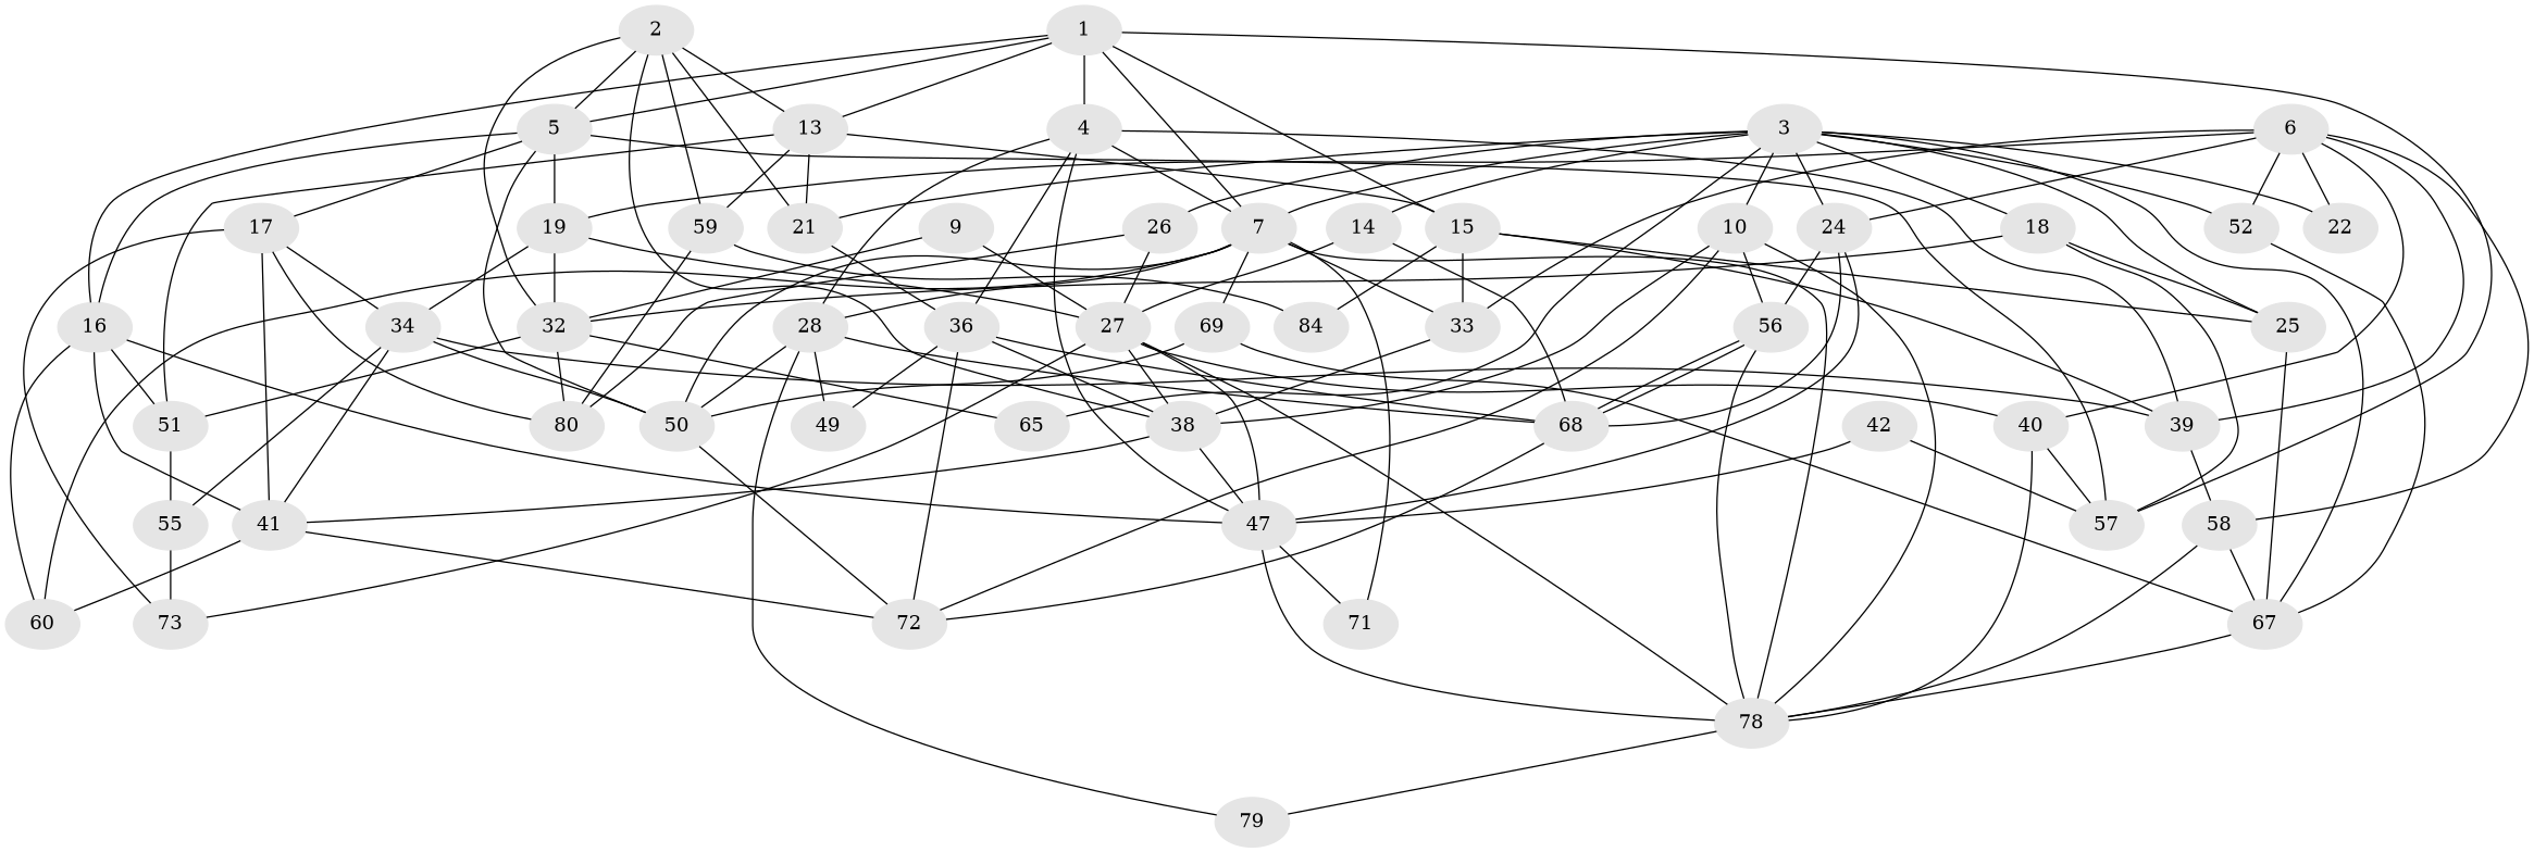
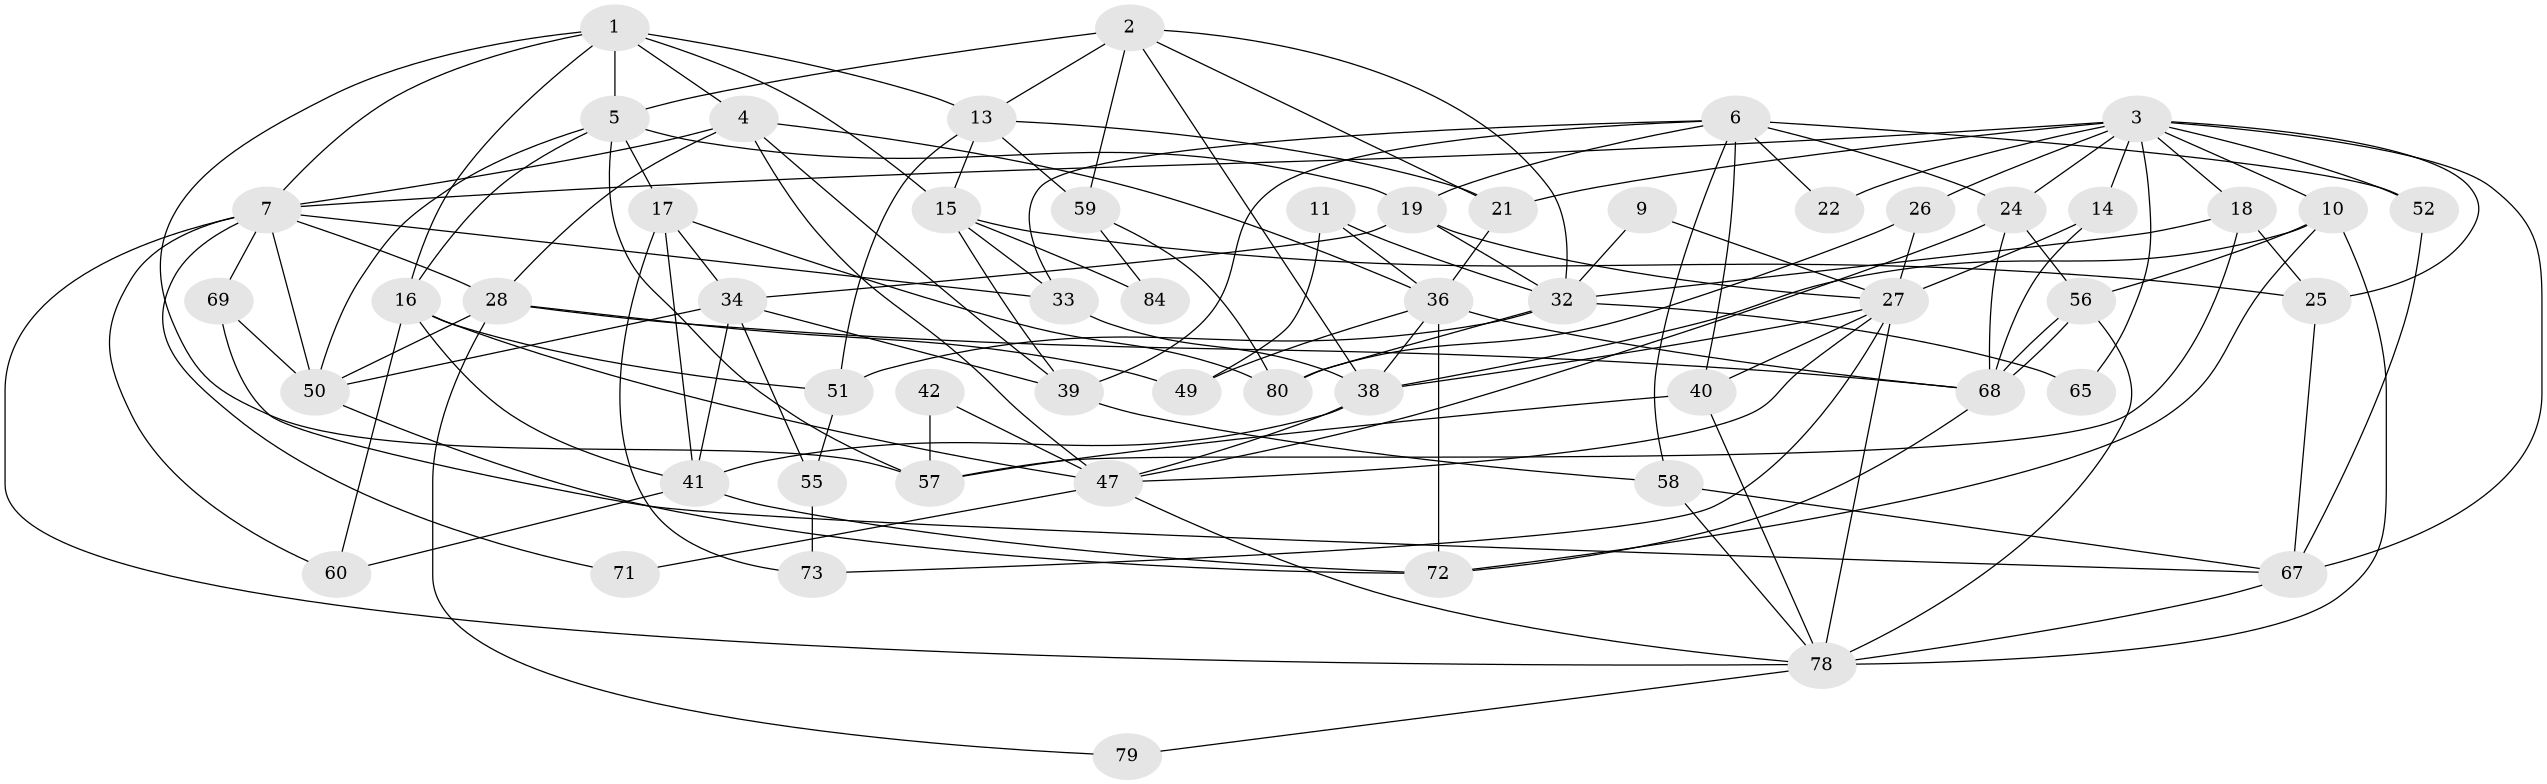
  graph {
    node [color=gray90 style=filled]
    1 [super="+48"]
    4 [super="+83"]
    5 [super="+35"]
    7 [super="+86"]
    13 [super="+64"]
    15 [super="+20"]
    16 [super="+46"]
    57 [super="+81"]
    28 [super="+62"]
    36 [super="+82"]
    39 [super="+74"]
    47 [super="+77"]
    17 [super="+23"]
    19
    50 [super="+75"]
    33
    n17 [label=69 super="+44"]
    60
    71
    78 [super="+87"]
    21
    59
    51 [super="+53"]
    25
    84
    41 [super="+45"]
    2 [super="+30"]
    32 [super="+37"]
    38 [super="+76"]
    65
    80 [super="+85"]
    3 [super="+54"]
    10 [super="+70"]
    14
    18 [super="+66"]
    22
    24
    26
    52
    67
    56 [super="+61"]
    72
    27 [super="+31"]
    68 [super="+69"]
    49
    79
    58
    34 [super="+43"]
    73
    6 [super="+8"]
    40
    9
+   11 [super="+12"]
    55 [super="+63"]
    42
    1 -- 4
    1 -- 5
    1 -- 7
    1 -- 13
    1 -- 15
    1 -- 16
    1 -- 57
    4 -- 7
    4 -- 28
    4 -- 36
    4 -- 39
    4 -- 47
    5 -- 16
    5 -- 57
    5 -- 17
    5 -- 19
    5 -- 50
    7 -- 28
    7 -- 50
    7 -- 33
    7 -- n17
    7 -- 60
    7 -- 71
    7 -- 78
    13 -- 15
    13 -- 21
    13 -- 59
    13 -- 51
    15 -- 39 [weight=2]
    15 -- 33
    15 -- 25
    15 -- 84
    16 -- 47
    16 -- 60
    16 -- 51
    16 -- 41
    28 -- 50
    28 -- 68
    28 -- 49
    28 -- 79
    36 -- 38
    36 -- 72
    36 -- 68
    36 -- 49
    39 -- 58
    47 -- 71
    47 -- 78
    17 -- 41 [weight=2]
    17 -- 80
    17 -- 34
    17 -- 73
    19 -- 32
    19 -- 27
    19 -- 34
    50 -- 72
    33 -- 38
    n17 -- 50
    n17 -- 67
    78 -- 79
    21 -- 36
    59 -- 84
    59 -- 80
    51 -- 55
    25 -- 67
    41 -- 60
    41 -- 72
    2 -- 5
    2 -- 13
    2 -- 21
    2 -- 59
    2 -- 32
    2 -- 38
    32 -- 51
    32 -- 65
    32 -- 80
    38 -- 47
    38 -- 41
    3 -- 7
    3 -- 21
    3 -- 25
    3 -- 65
    3 -- 10
    3 -- 14
    3 -- 18
    3 -- 22
    3 -- 24
    3 -- 26
    3 -- 52
    3 -- 67
    10 -- 78
    10 -- 38
    10 -- 56
    10 -- 72
    14 -- 27
    14 -- 68
    18 -- 57
    18 -- 25
    18 -- 32 [weight=2]
    24 -- 47
    24 -- 56
    24 -- 68
    26 -- 80
    26 -- 27
    52 -- 67
    67 -- 78
    56 -- 78
    56 -- 68
    56 -- 68
    27 -- 47
    27 -- 78
    27 -- 38
    27 -- 73
    27 -- 40
    68 -- 72
    58 -- 78
    58 -- 67
    34 -- 39
    34 -- 50
    34 -- 41
    34 -- 55
    6 -- 39
    6 -- 19
    6 -- 33
    6 -- 22
    6 -- 24
    6 -- 52
    6 -- 58
    6 -- 40
    40 -- 57
    40 -- 78
    9 -- 32
    9 -- 27
+   11 -- 36
+   11 -- 32
+   11 -- 49
    55 -- 73
    42 -- 57
    42 -- 47
  }
